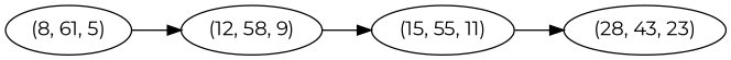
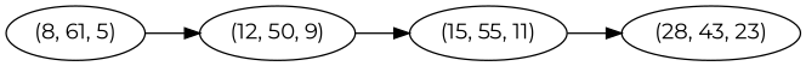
  digraph {
    fontname=Montserrat
    rankdir=LR
    node [fontname=Montserrat]
    edge [fontname=Montserrat]
    n1 [label="(8, 61, 5)"]
-   "(12, 58, 9)"
+   "(12, 58, 9)" [label="(12, 50, 9)"]
    "(15, 55, 11)"
    "(28, 43, 23)"
    n1 -> "(12, 58, 9)"
    "(12, 58, 9)" -> "(15, 55, 11)"
    "(15, 55, 11)" -> "(28, 43, 23)"
  }
